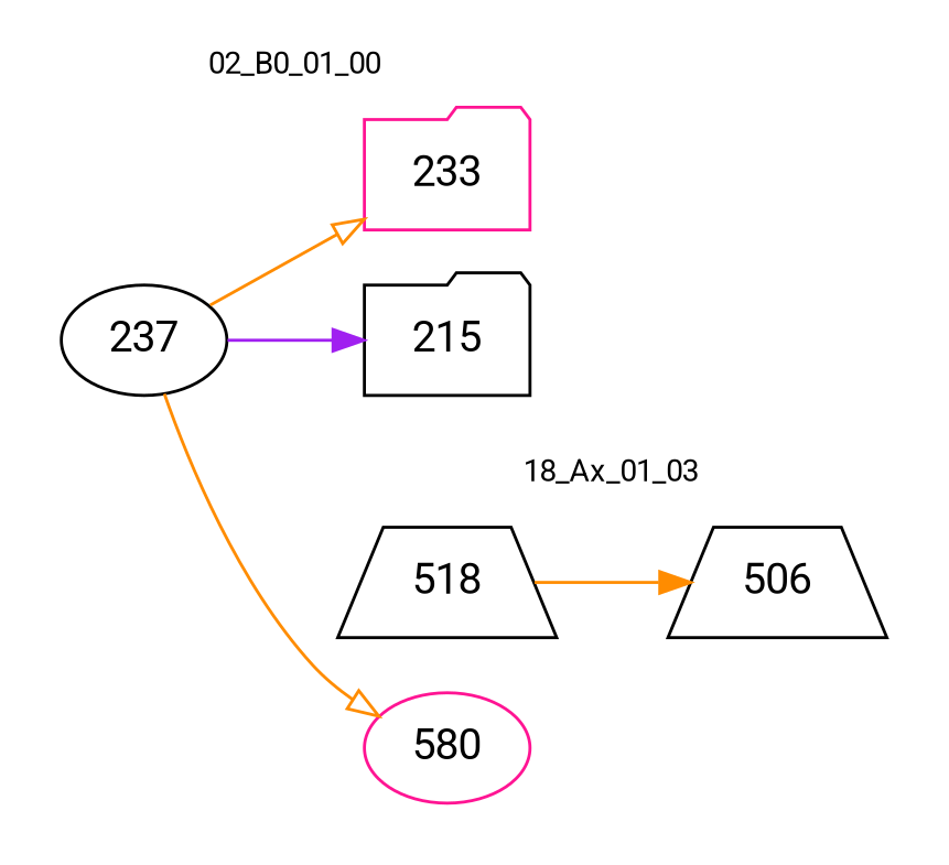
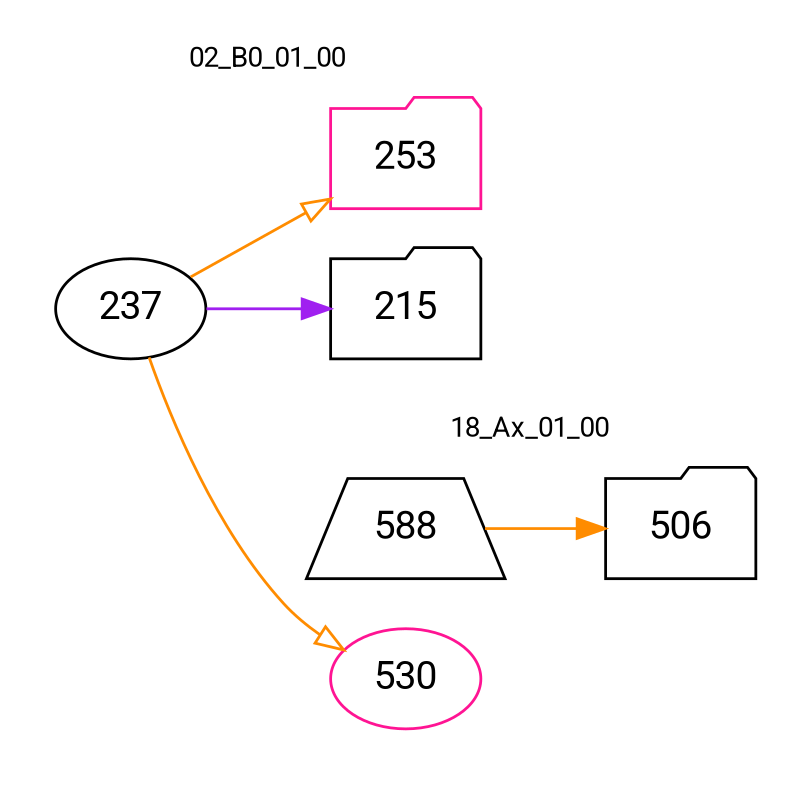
  digraph {
    fontname=Roboto
    rankdir=LR
    node [color=black fontname=Roboto shape=trapezium]
    edge [arrowhead=normal color=darkorange fontname=Roboto]
-   n1 [label=518]
-   n2 [label=506]
-   n3 [color=deeppink label=580 shape=ellipse]
+   n1 [label=588]
+   n2 [label=506 shape=folder]
+   n3 [color=deeppink label=530 shape=ellipse]
    n4 [label=237 shape=ellipse]
    n5 [label=215 shape=folder]
-   n6 [color=deeppink label=233 shape=folder]
+   n6 [color=deeppink label=253 shape=folder]
    subgraph cluster_1 {
      color=white
      fontsize=10
-     label="18_Ax_01_03"
+     label="18_Ax_01_00"
      n1
      n2
      n3
    }
    subgraph cluster_2 {
      color=white
      fontsize=10
      label="02_B0_01_00"
      n4
      n5
      n6
    }
    n1 -> n2
    n4 -> n3 [arrowhead=onormal]
    n4 -> n5 [color=purple]
    n4 -> n6 [arrowhead=onormal]
  }
